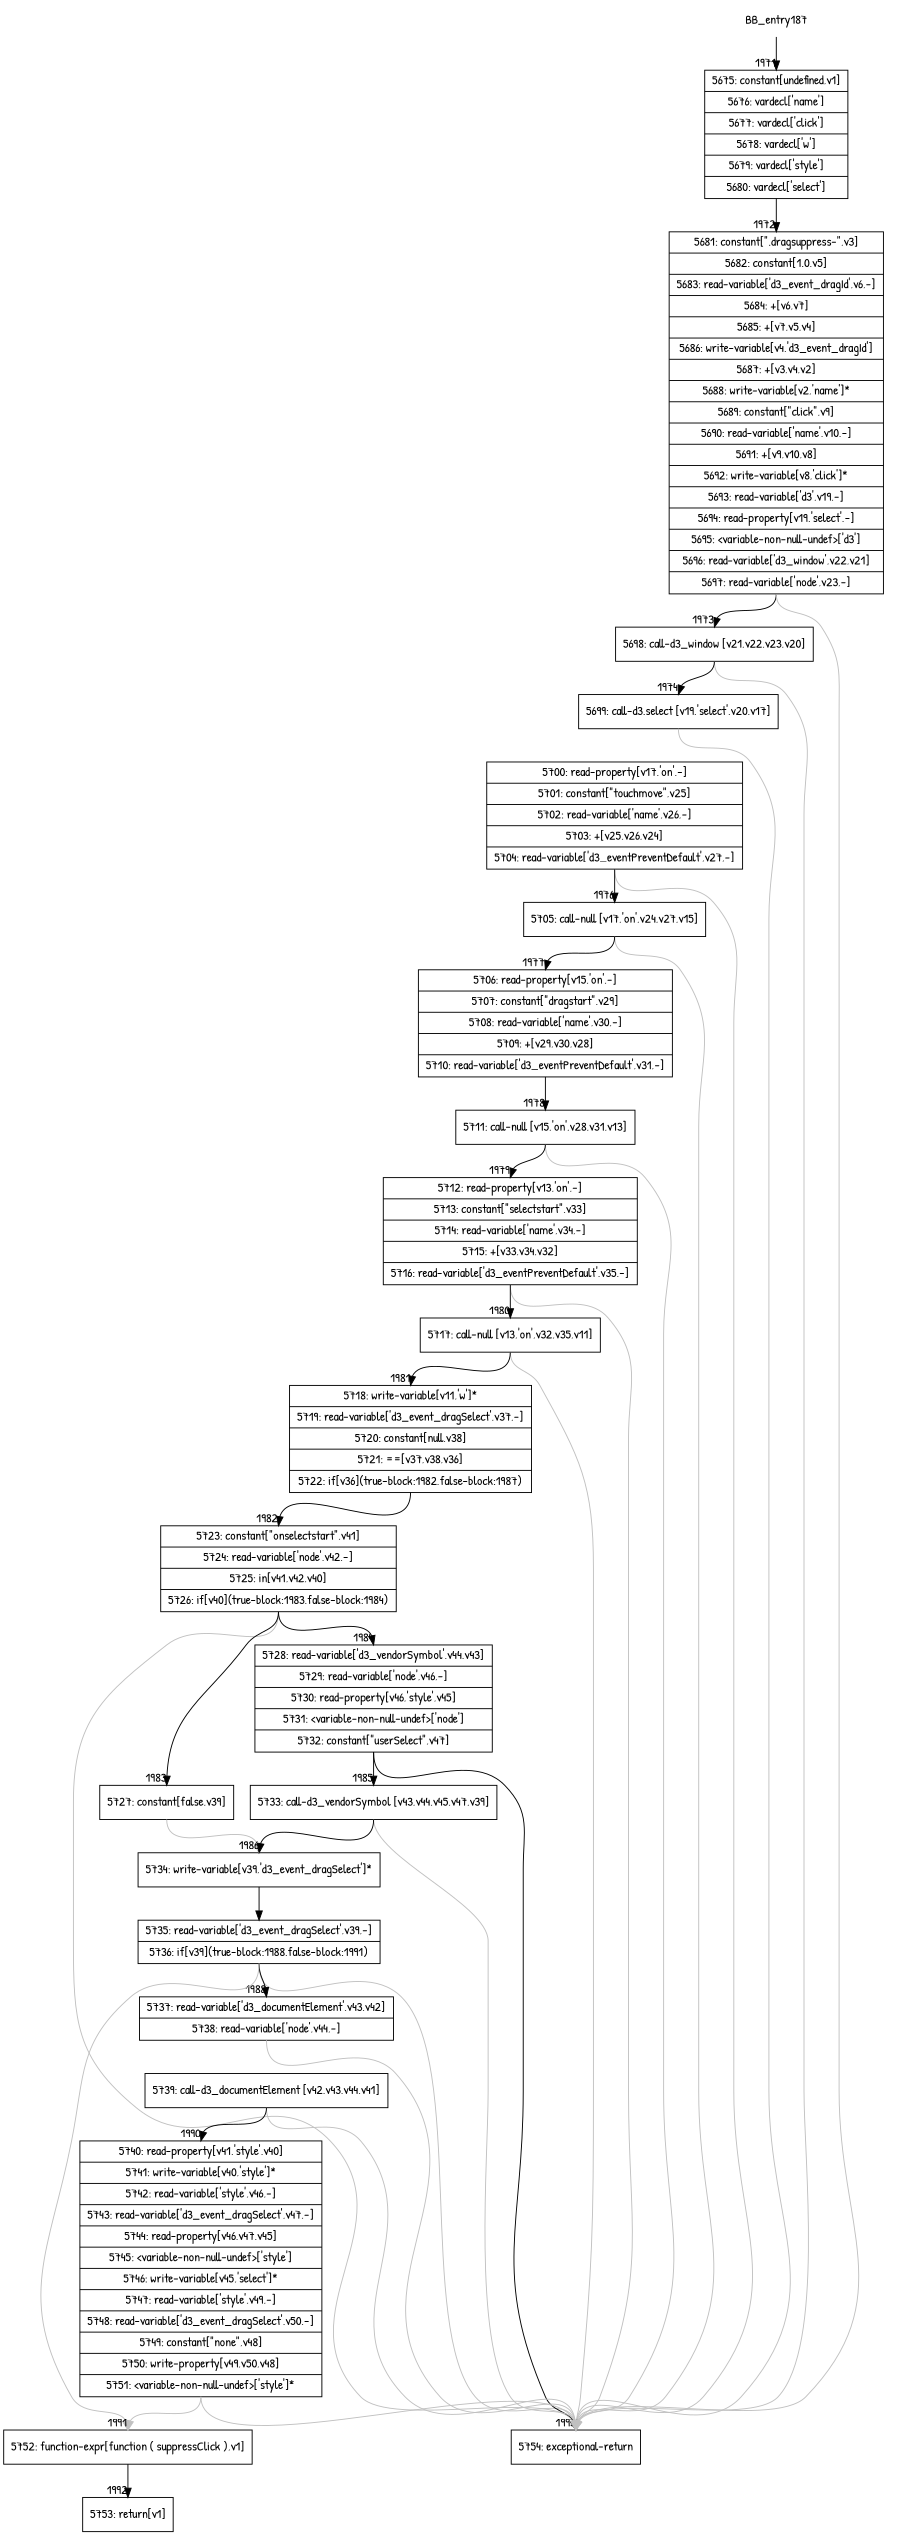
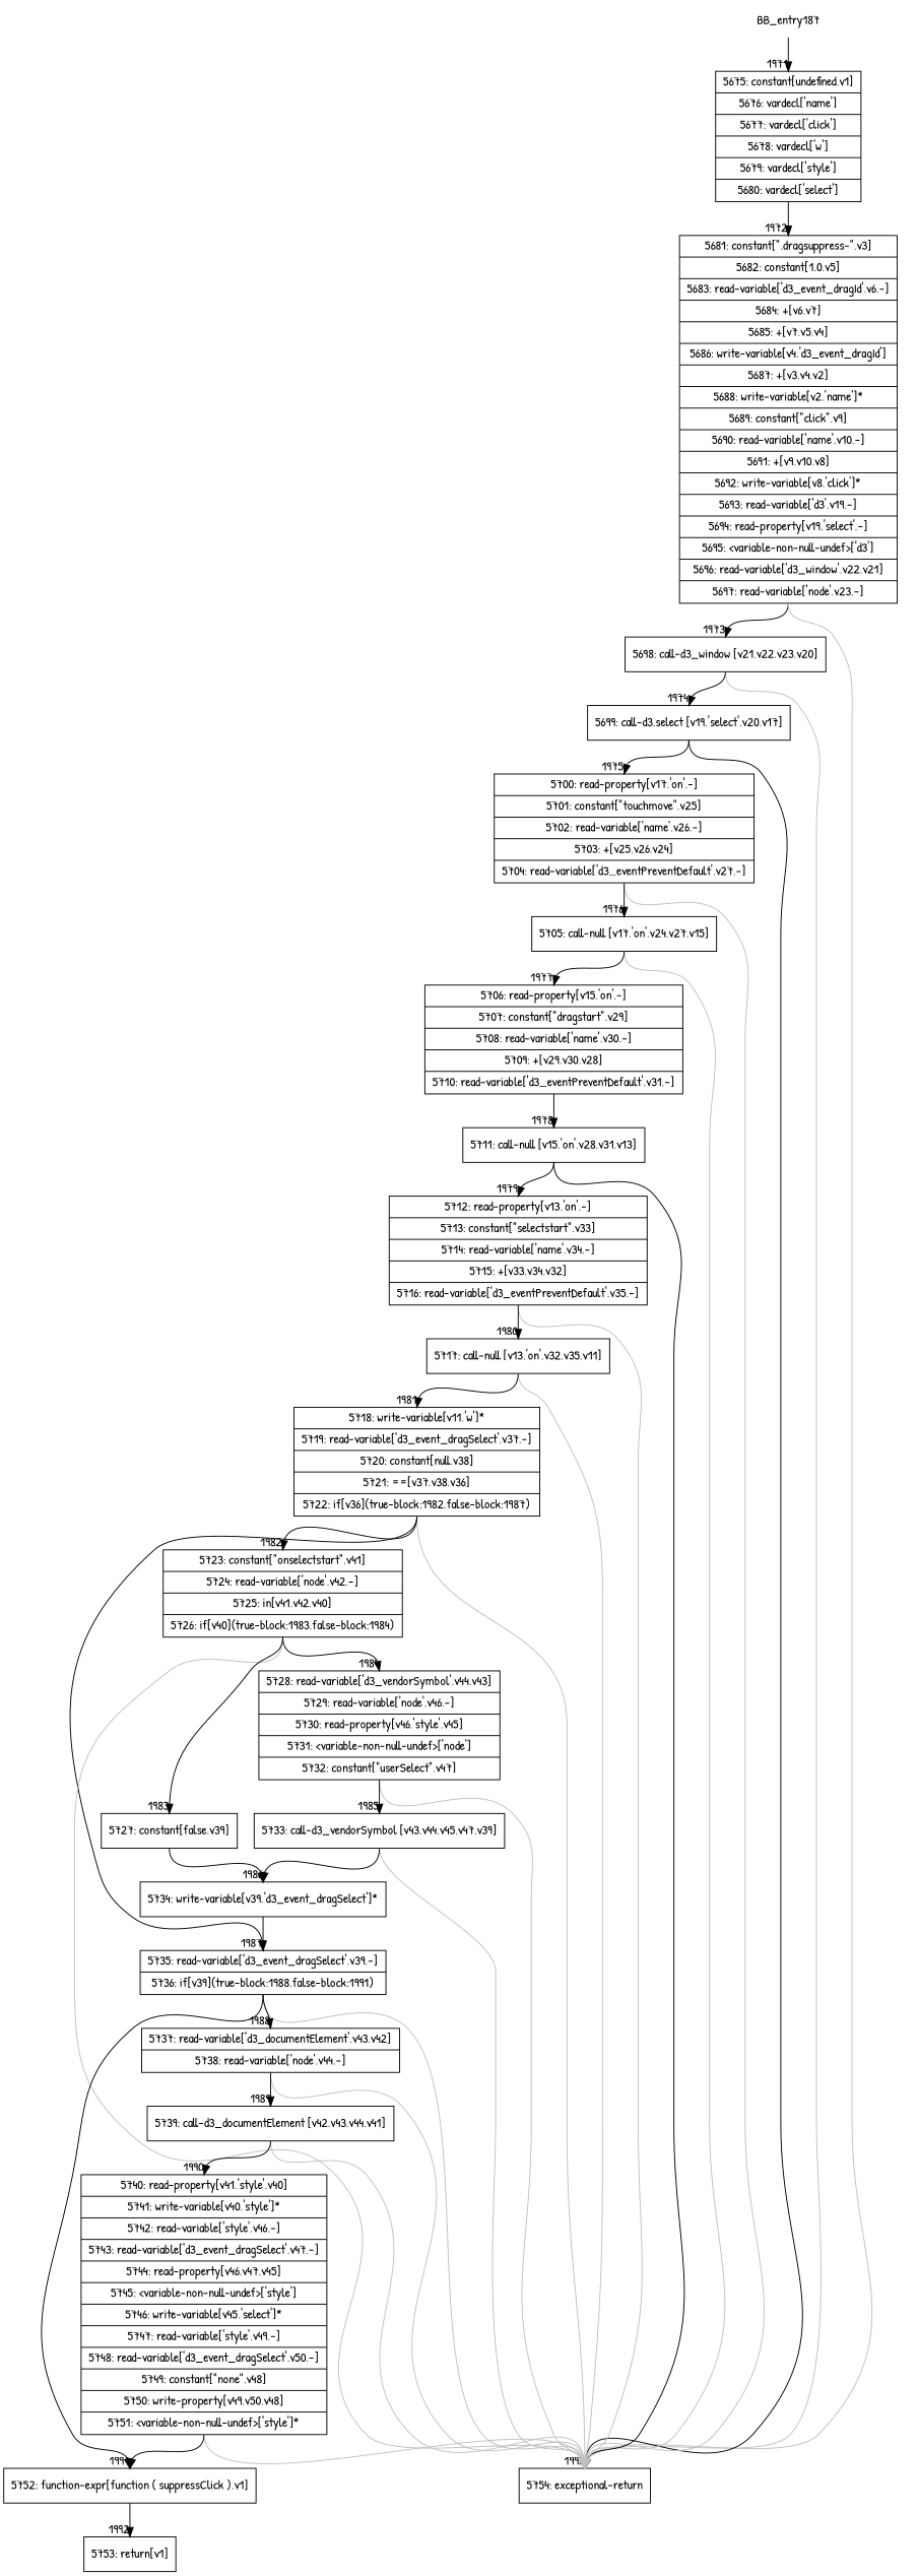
  digraph {
    fontname="Patrick Hand"
    rankdir=TD
    node [fontname="Patrick Hand" shape=record]
    edge [fontname="Patrick Hand" headport=n tailport=s]
    n1 [label=BB_entry187 shape=none]
    n2 [label="{5675: constant[undefined,v1]|5676: vardecl['name']|5677: vardecl['click']|5678: vardecl['w']|5679: vardecl['style']|5680: vardecl['select']}"]
    n3 [label="{5681: constant[\".dragsuppress-\",v3]|5682: constant[1.0,v5]|5683: read-variable['d3_event_dragId',v6,-]|5684: +[v6,v7]|5685: +[v7,v5,v4]|5686: write-variable[v4,'d3_event_dragId']|5687: +[v3,v4,v2]|5688: write-variable[v2,'name']*|5689: constant[\"click\",v9]|5690: read-variable['name',v10,-]|5691: +[v9,v10,v8]|5692: write-variable[v8,'click']*|5693: read-variable['d3',v19,-]|5694: read-property[v19,'select',-]|5695: \<variable-non-null-undef\>['d3']|5696: read-variable['d3_window',v22,v21]|5697: read-variable['node',v23,-]}"]
    n4 [label="{5698: call-d3_window [v21,v22,v23,v20]}"]
    n5 [label="{5754: exceptional-return}"]
    n6 [label="{5699: call-d3.select [v19,'select',v20,v17]}"]
    n7 [label="{5700: read-property[v17,'on',-]|5701: constant[\"touchmove\",v25]|5702: read-variable['name',v26,-]|5703: +[v25,v26,v24]|5704: read-variable['d3_eventPreventDefault',v27,-]}"]
    n8 [label="{5705: call-null [v17,'on',v24,v27,v15]}"]
    n9 [label="{5706: read-property[v15,'on',-]|5707: constant[\"dragstart\",v29]|5708: read-variable['name',v30,-]|5709: +[v29,v30,v28]|5710: read-variable['d3_eventPreventDefault',v31,-]}"]
    n10 [label="{5711: call-null [v15,'on',v28,v31,v13]}"]
    n11 [label="{5712: read-property[v13,'on',-]|5713: constant[\"selectstart\",v33]|5714: read-variable['name',v34,-]|5715: +[v33,v34,v32]|5716: read-variable['d3_eventPreventDefault',v35,-]}"]
    n12 [label="{5717: call-null [v13,'on',v32,v35,v11]}"]
    n13 [label="{5718: write-variable[v11,'w']*|5719: read-variable['d3_event_dragSelect',v37,-]|5720: constant[null,v38]|5721: ==[v37,v38,v36]|5722: if[v36](true-block:1982,false-block:1987)}"]
    n14 [label="{5723: constant[\"onselectstart\",v41]|5724: read-variable['node',v42,-]|5725: in[v41,v42,v40]|5726: if[v40](true-block:1983,false-block:1984)}"]
    n15 [label="{5735: read-variable['d3_event_dragSelect',v39,-]|5736: if[v39](true-block:1988,false-block:1991)}"]
    n16 [label="{5727: constant[false,v39]}"]
    n17 [label="{5728: read-variable['d3_vendorSymbol',v44,v43]|5729: read-variable['node',v46,-]|5730: read-property[v46,'style',v45]|5731: \<variable-non-null-undef\>['node']|5732: constant[\"userSelect\",v47]}"]
    n18 [label="{5737: read-variable['d3_documentElement',v43,v42]|5738: read-variable['node',v44,-]}"]
    n19 [label="{5752: function-expr[function ( suppressClick ),v1]}"]
    n20 [label="{5734: write-variable[v39,'d3_event_dragSelect']*}"]
    n21 [label="{5733: call-d3_vendorSymbol [v43,v44,v45,v47,v39]}"]
    n22 [label="{5739: call-d3_documentElement [v42,v43,v44,v41]}"]
    n23 [label="{5753: return[v1]}"]
    n24 [label="{5740: read-property[v41,'style',v40]|5741: write-variable[v40,'style']*|5742: read-variable['style',v46,-]|5743: read-variable['d3_event_dragSelect',v47,-]|5744: read-property[v46,v47,v45]|5745: \<variable-non-null-undef\>['style']|5746: write-variable[v45,'select']*|5747: read-variable['style',v49,-]|5748: read-variable['d3_event_dragSelect',v50,-]|5749: constant[\"none\",v48]|5750: write-property[v49,v50,v48]|5751: \<variable-non-null-undef\>['style']*}"]
    n1 -> n2 [headlabel="    1971"]
    n2 -> n3 [headlabel="      1972"]
    n3 -> n4 [headlabel="      1973"]
    n3 -> n5 [color=gray headlabel="      1993"]
    n4 -> n5 [color=gray]
    n4 -> n6 [headlabel="      1974"]
-   n6 -> n5 [color=gray]
+   n6 -> n5 [color=black]
+   n6 -> n7 [headlabel="      1975"]
    n7 -> n5 [color=gray]
    n7 -> n8 [headlabel="      1976"]
    n8 -> n5 [color=gray]
    n8 -> n9 [headlabel="      1977"]
    n9 -> n10 [headlabel="      1978"]
-   n10 -> n5 [color=gray]
+   n10 -> n5 [color=black]
    n10 -> n11 [headlabel="      1979"]
    n11 -> n5 [color=gray]
    n11 -> n12 [headlabel="      1980"]
    n12 -> n5 [color=gray]
    n12 -> n13 [headlabel="      1981"]
+   n13 -> n5 [color=gray]
    n13 -> n14 [headlabel="      1982"]
+   n13 -> n15 [headlabel="      1987"]
    n14 -> n5 [color=gray]
    n14 -> n16 [headlabel="      1983"]
    n14 -> n17 [headlabel="      1984"]
    n15 -> n5 [color=gray]
    n15 -> n18 [headlabel="      1988"]
-   n15 -> n19 [headlabel="      1991" color=gray]
-   n16 -> n20 [headlabel="      1986" color=gray]
-   n17 -> n5 [color=black]
+   n15 -> n19 [headlabel="      1991"]
+   n16 -> n20 [headlabel="      1986"]
+   n17 -> n5 [color=gray]
    n17 -> n21 [headlabel="      1985"]
    n18 -> n5 [color=gray]
+   n18 -> n22 [headlabel="      1989"]
    n19 -> n23 [headlabel="      1992"]
    n20 -> n15
    n21 -> n5 [color=gray]
    n21 -> n20
    n22 -> n5 [color=gray]
    n22 -> n24 [headlabel="      1990"]
    n24 -> n5 [color=gray]
-   n24 -> n19 [color=gray]
+   n24 -> n19
  }
